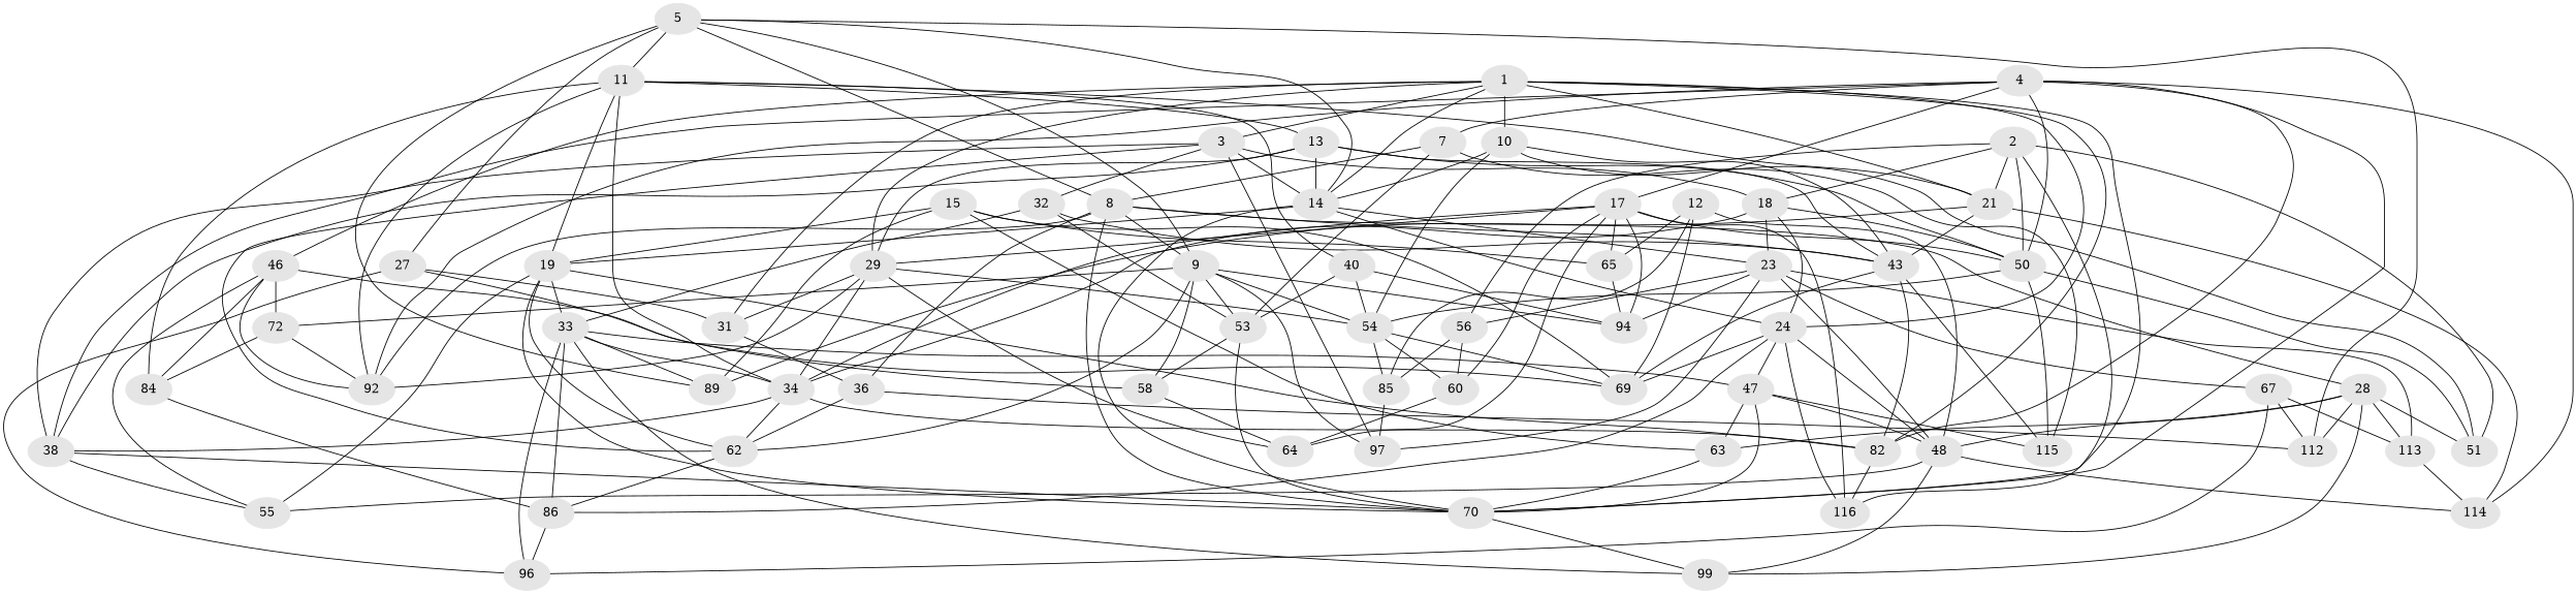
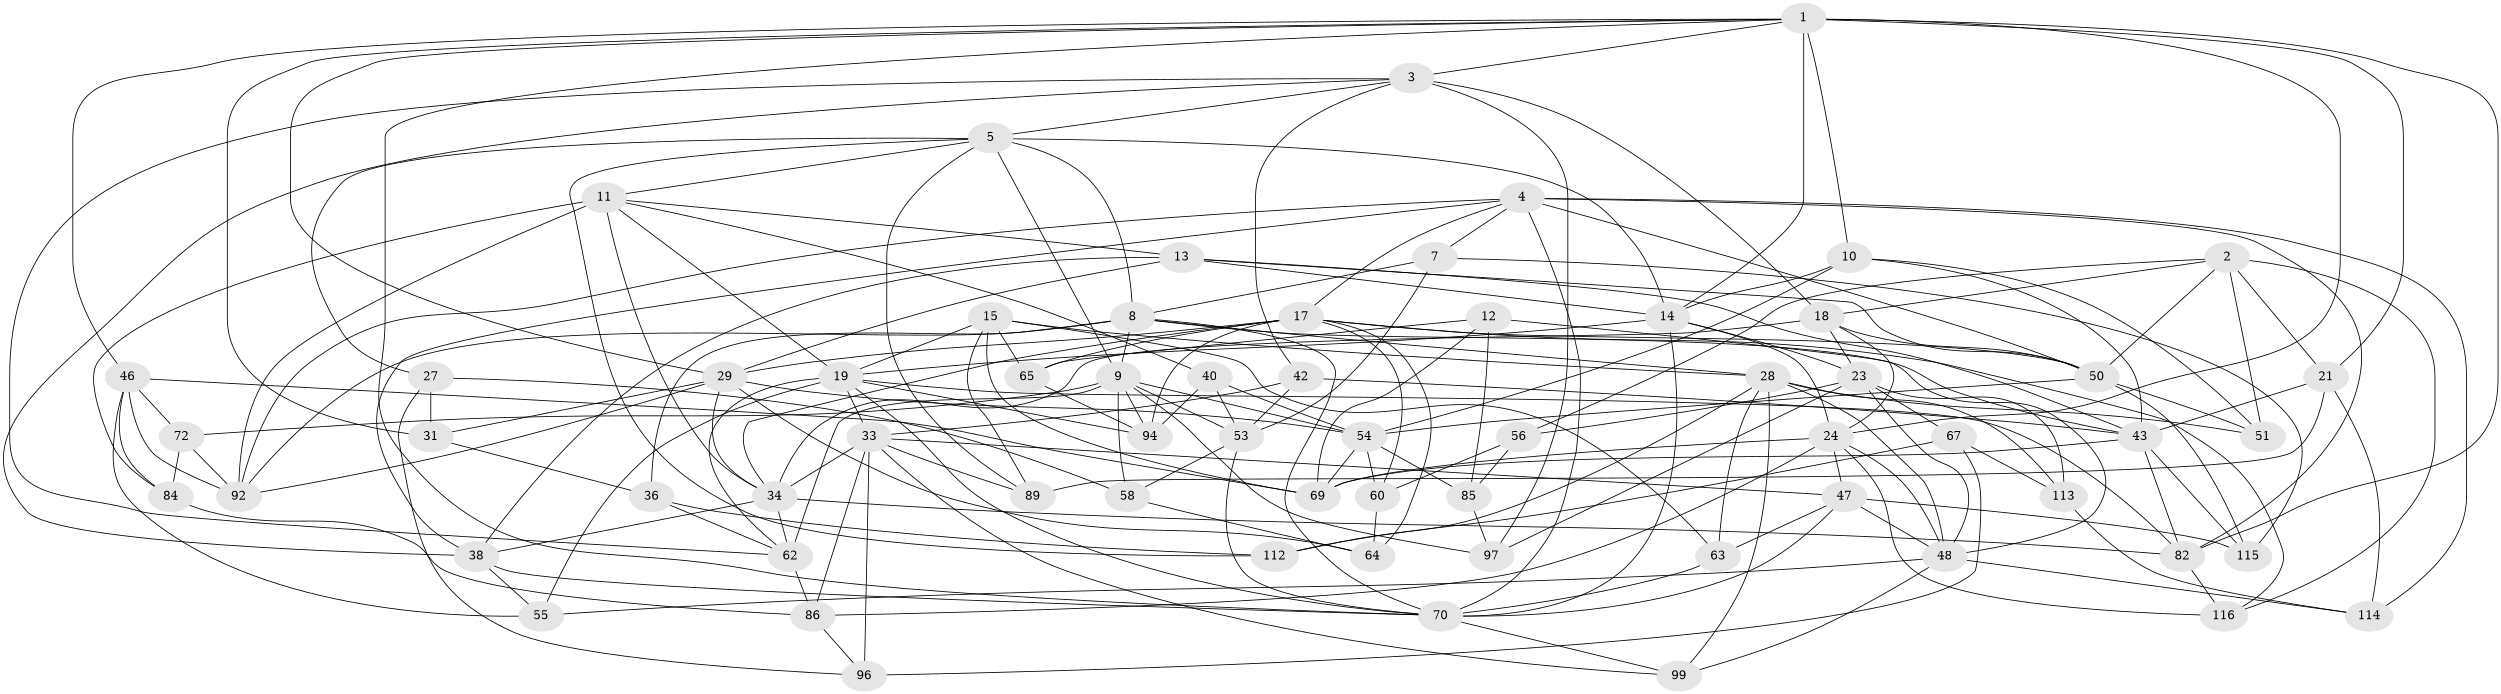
  graph {
    node [color=gray90 style=filled]
    1 [super="+16+93"]
    3 [super="+124+41"]
    10 [super="+26"]
    14 [super="+20"]
    21 [super="+128"]
    24 [super="+122+90"]
    29 [super="+77"]
    31
    46 [super="+133"]
    70 [super="+81"]
    82 [super="+95"]
    18 [super="+78+74"]
    5 [super="+30+6"]
-   32
+   32 [label=42]
    38 [super="+39"]
    62 [super="+73"]
    97
    9 [super="+37+25+22"]
    53 [super="+120"]
    54 [super="+110+67"]
    58
    72
    94 [super="+121"]
    51
    43 [super="+119+79"]
    19 [super="+44+61"]
    23 [super="+49+111"]
    114
    89
    116
    48 [super="+125"]
    69 [super="+101"]
    47 [super="+57"]
    86 [super="+103"]
    92 [super="+104"]
    34 [super="+68+83"]
    64
    36
    84
    55
    99
    2 [super="+59"]
    50 [super="+76"]
    56
    115
    85
    60
    8 [super="+117+45"]
    11 [super="+42+100"]
    27
    112
    33 [super="+52"]
    4 [super="+87"]
    7
    17 [super="+105+126+71"]
    65
    28 [super="+80"]
    13 [super="+123"]
    40
    96
    63
    113
    12
    n64 [label=67]
    15 [super="+35"]
    1 -- 3
    1 -- 10 [weight=2]
    1 -- 14
    1 -- 21
    1 -- 24
    1 -- 29
    1 -- 31
    1 -- 46
    1 -- 70
    1 -- 82
    3 -- 18 [weight=2]
-   3 -- 14
+   3 -- 5
    3 -- 32
    3 -- 38
    3 -- 62
    3 -- 97
    10 -- 14
    10 -- 54
    10 -- 51
    10 -- 43
    14 -- 24
    14 -- 70
    14 -- 19
    14 -- 23
    21 -- 43
    21 -- 114
    21 -- 89
    24 -- 116
    24 -- 48
    24 -- 69
    24 -- 47
    24 -- 86
    29 -- 31
    29 -- 54
    29 -- 92
    29 -- 34
    29 -- 64
    31 -- 36
    46 -- 72
    46 -- 69
    46 -- 92
    46 -- 84
    46 -- 55
    70 -- 99
    82 -- 116
    18 -- 24
    18 -- 23
    18 -- 34
    18 -- 50
    5 -- 14
    5 -- 9
    5 -- 89
    5 -- 8
    5 -- 11
    5 -- 27
    5 -- 112
    32 -- 53
    32 -- 43
    32 -- 33
    38 -- 70
    38 -- 55
    62 -- 86 [weight=2]
    9 -- 62 [weight=2]
    9 -- 97
    9 -- 53
    9 -- 54
    9 -- 58
    9 -- 72
    9 -- 94
    53 -- 70
    53 -- 58
    54 -- 69
    54 -- 85
    54 -- 60
    58 -- 64
    72 -- 92
    72 -- 84
    43 -- 82
    43 -- 69
    43 -- 115
    19 -- 70
    19 -- 82
    19 -- 62
    19 -- 55
    19 -- 33
    23 -- 97
-   23 -- 94
+   19 -- 94
    23 -- 48
    23 -- 56
    23 -- 113
    23 -- n64
    48 -- 114
    48 -- 55
    48 -- 99
    47 -- 70
    47 -- 48
    47 -- 115
    47 -- 63
    86 -- 96
    34 -- 82
    34 -- 38
    34 -- 62
    36 -- 62
    36 -- 112
    84 -- 86
    2 -- 21
    2 -- 18
    2 -- 51
    2 -- 116
    2 -- 50
    2 -- 56
    50 -- 54
    50 -- 51
    50 -- 115
    56 -- 85
    56 -- 60
    85 -- 97
    60 -- 64
    8 -- 70
    8 -- 9
    8 -- 43
    8 -- 92
    8 -- 36
    8 -- 28
-   11 -- 21
    11 -- 19
    11 -- 92
    11 -- 34
    11 -- 84
    11 -- 13
    11 -- 40
    27 -- 31
    27 -- 58
    27 -- 96
    33 -- 89
    33 -- 47
    33 -- 86
    33 -- 34
    33 -- 99
    33 -- 96
    4 -- 70
    4 -- 82
    4 -- 38
    4 -- 114
    4 -- 92
    4 -- 50
    4 -- 7
    4 -- 17
    7 -- 53
    7 -- 115
    7 -- 8
    17 -- 29
    17 -- 94 [weight=2]
    17 -- 116
    17 -- 34
    17 -- 64
    17 -- 50
    17 -- 60
    17 -- 65
    65 -- 94
    28 -- 51
    28 -- 48
    28 -- 99
    28 -- 112
    28 -- 63
    28 -- 113
    13 -- 14
    13 -- 29
    13 -- 38
    13 -- 43
    13 -- 50
    40 -- 53
    40 -- 54
    40 -- 94
    63 -- 70
    113 -- 114
    12 -- 48
    12 -- 69
    12 -- 85
    12 -- 65
    n64 -- 112
    n64 -- 96
    n64 -- 113
    15 -- 19
    15 -- 89
    15 -- 69
    15 -- 65
+   15 -- 28
    15 -- 63
  }
